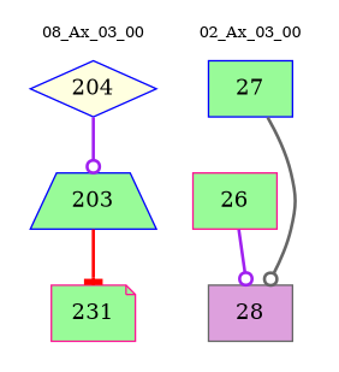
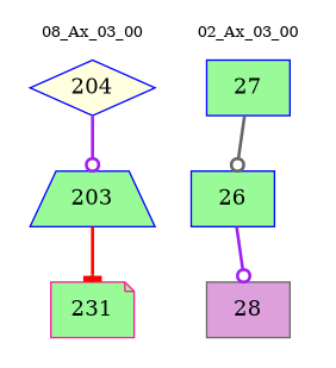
  digraph {
    node [color=blue fillcolor=palegreen shape=box style=filled]
    edge [arrowhead=odot color=purple style=bold]
    n1 [fillcolor=lightyellow label=204 shape=diamond]
    n2 [label=203 shape=trapezium]
    n3 [color=deeppink label=231 shape=note]
    n4 [label=27]
-   n5 [color=deeppink label=26]
+   n5 [label=26]
    n6 [color=gray40 fillcolor=plum label=28]
    subgraph cluster_1 {
      color=white
      fontsize=10
      label="08_Ax_03_00"
      n1
      n2
      n3
    }
    subgraph cluster_2 {
      color=white
      fontsize=10
      label="02_Ax_03_00"
      n4
      n5
      n6
    }
    n1 -> n2
    n2 -> n3 [arrowhead=tee color=red]
-   n4 -> n6 [color=gray40]
+   n4 -> n5 [color=gray40]
    n5 -> n6
  }
